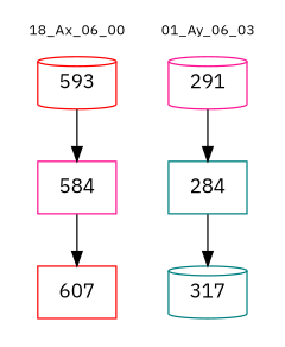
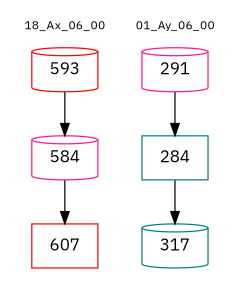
  digraph {
    fontname="IBM Plex Sans"
    node [color=red fontname="IBM Plex Sans" shape=cylinder]
    edge [color=black fontname="IBM Plex Sans"]
    n1 [label=593]
-   n2 [color=deeppink label=584 shape=box]
+   n2 [color=deeppink label=584]
    n3 [label=607 shape=box]
    n4 [color=deeppink label=291]
    n5 [color=teal label=284 shape=box]
    n6 [color=teal label=317]
    subgraph cluster_1 {
      color=white
      fontsize=10
      label="18_Ax_06_00"
      n1
      n2
      n3
    }
    subgraph cluster_2 {
      color=white
      fontsize=10
-     label="01_Ay_06_03"
+     label="01_Ay_06_00"
      n4
      n5
      n6
    }
    n1 -> n2
    n2 -> n3
    n4 -> n5
    n5 -> n6
  }
